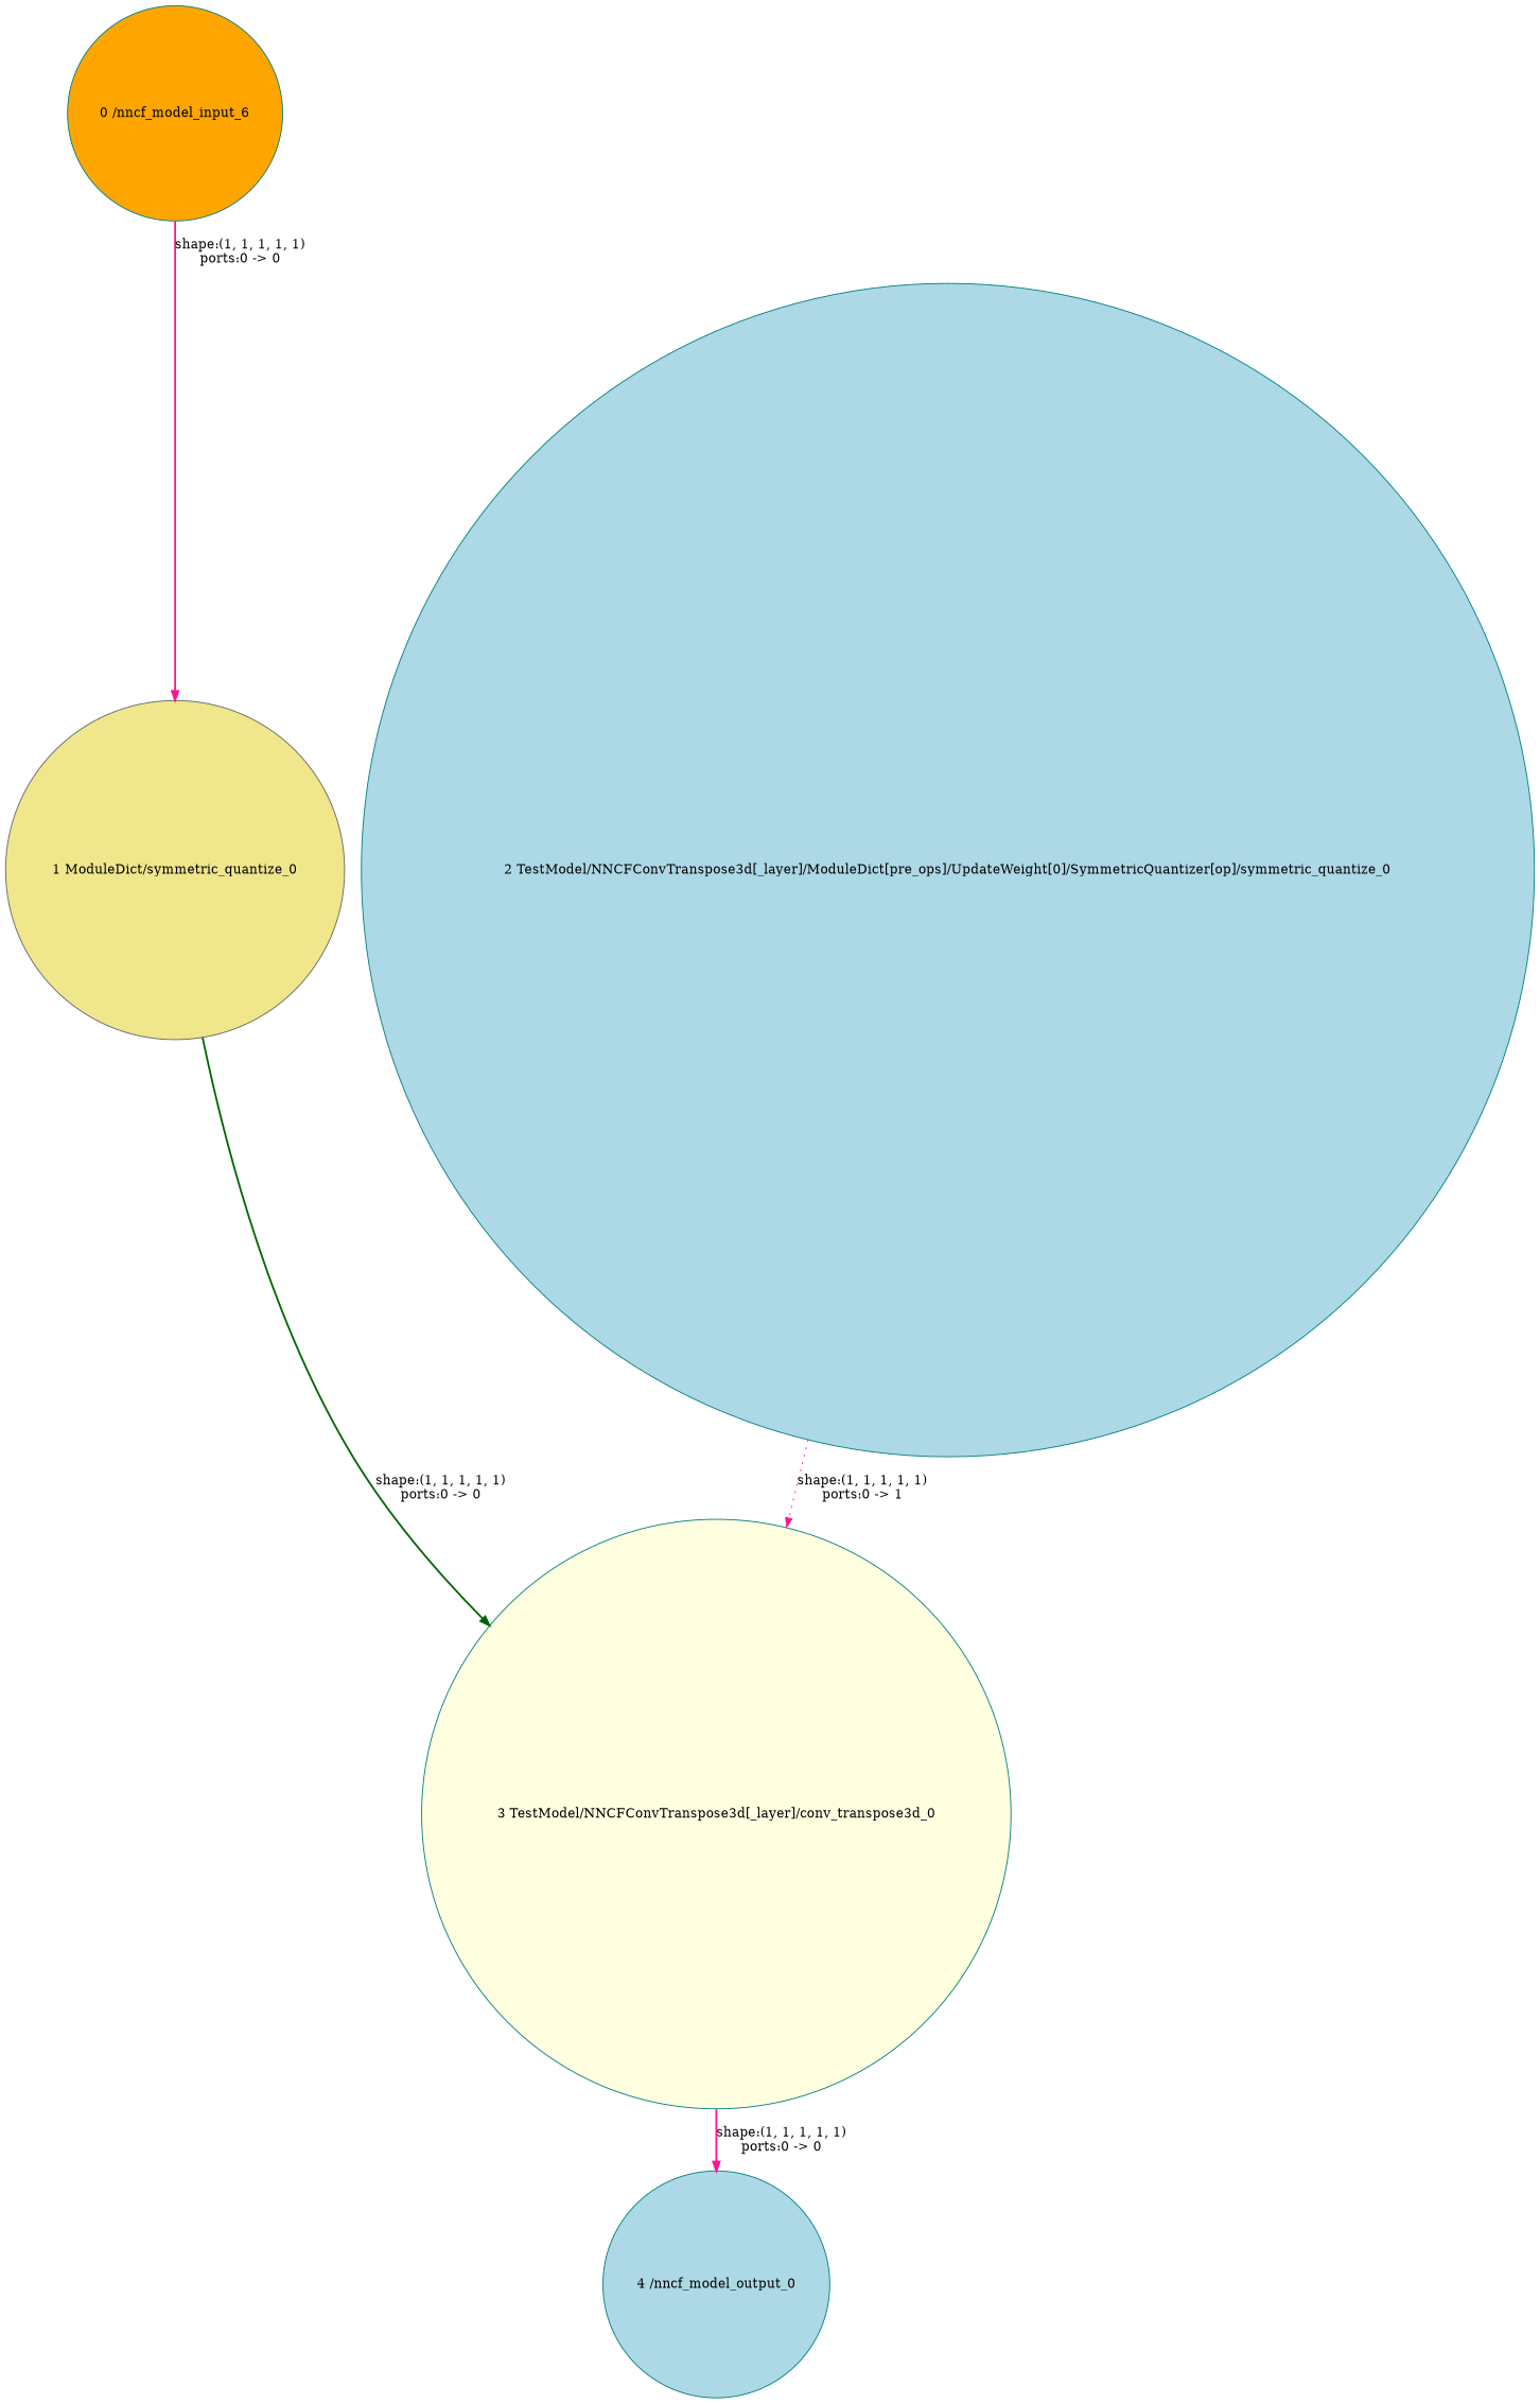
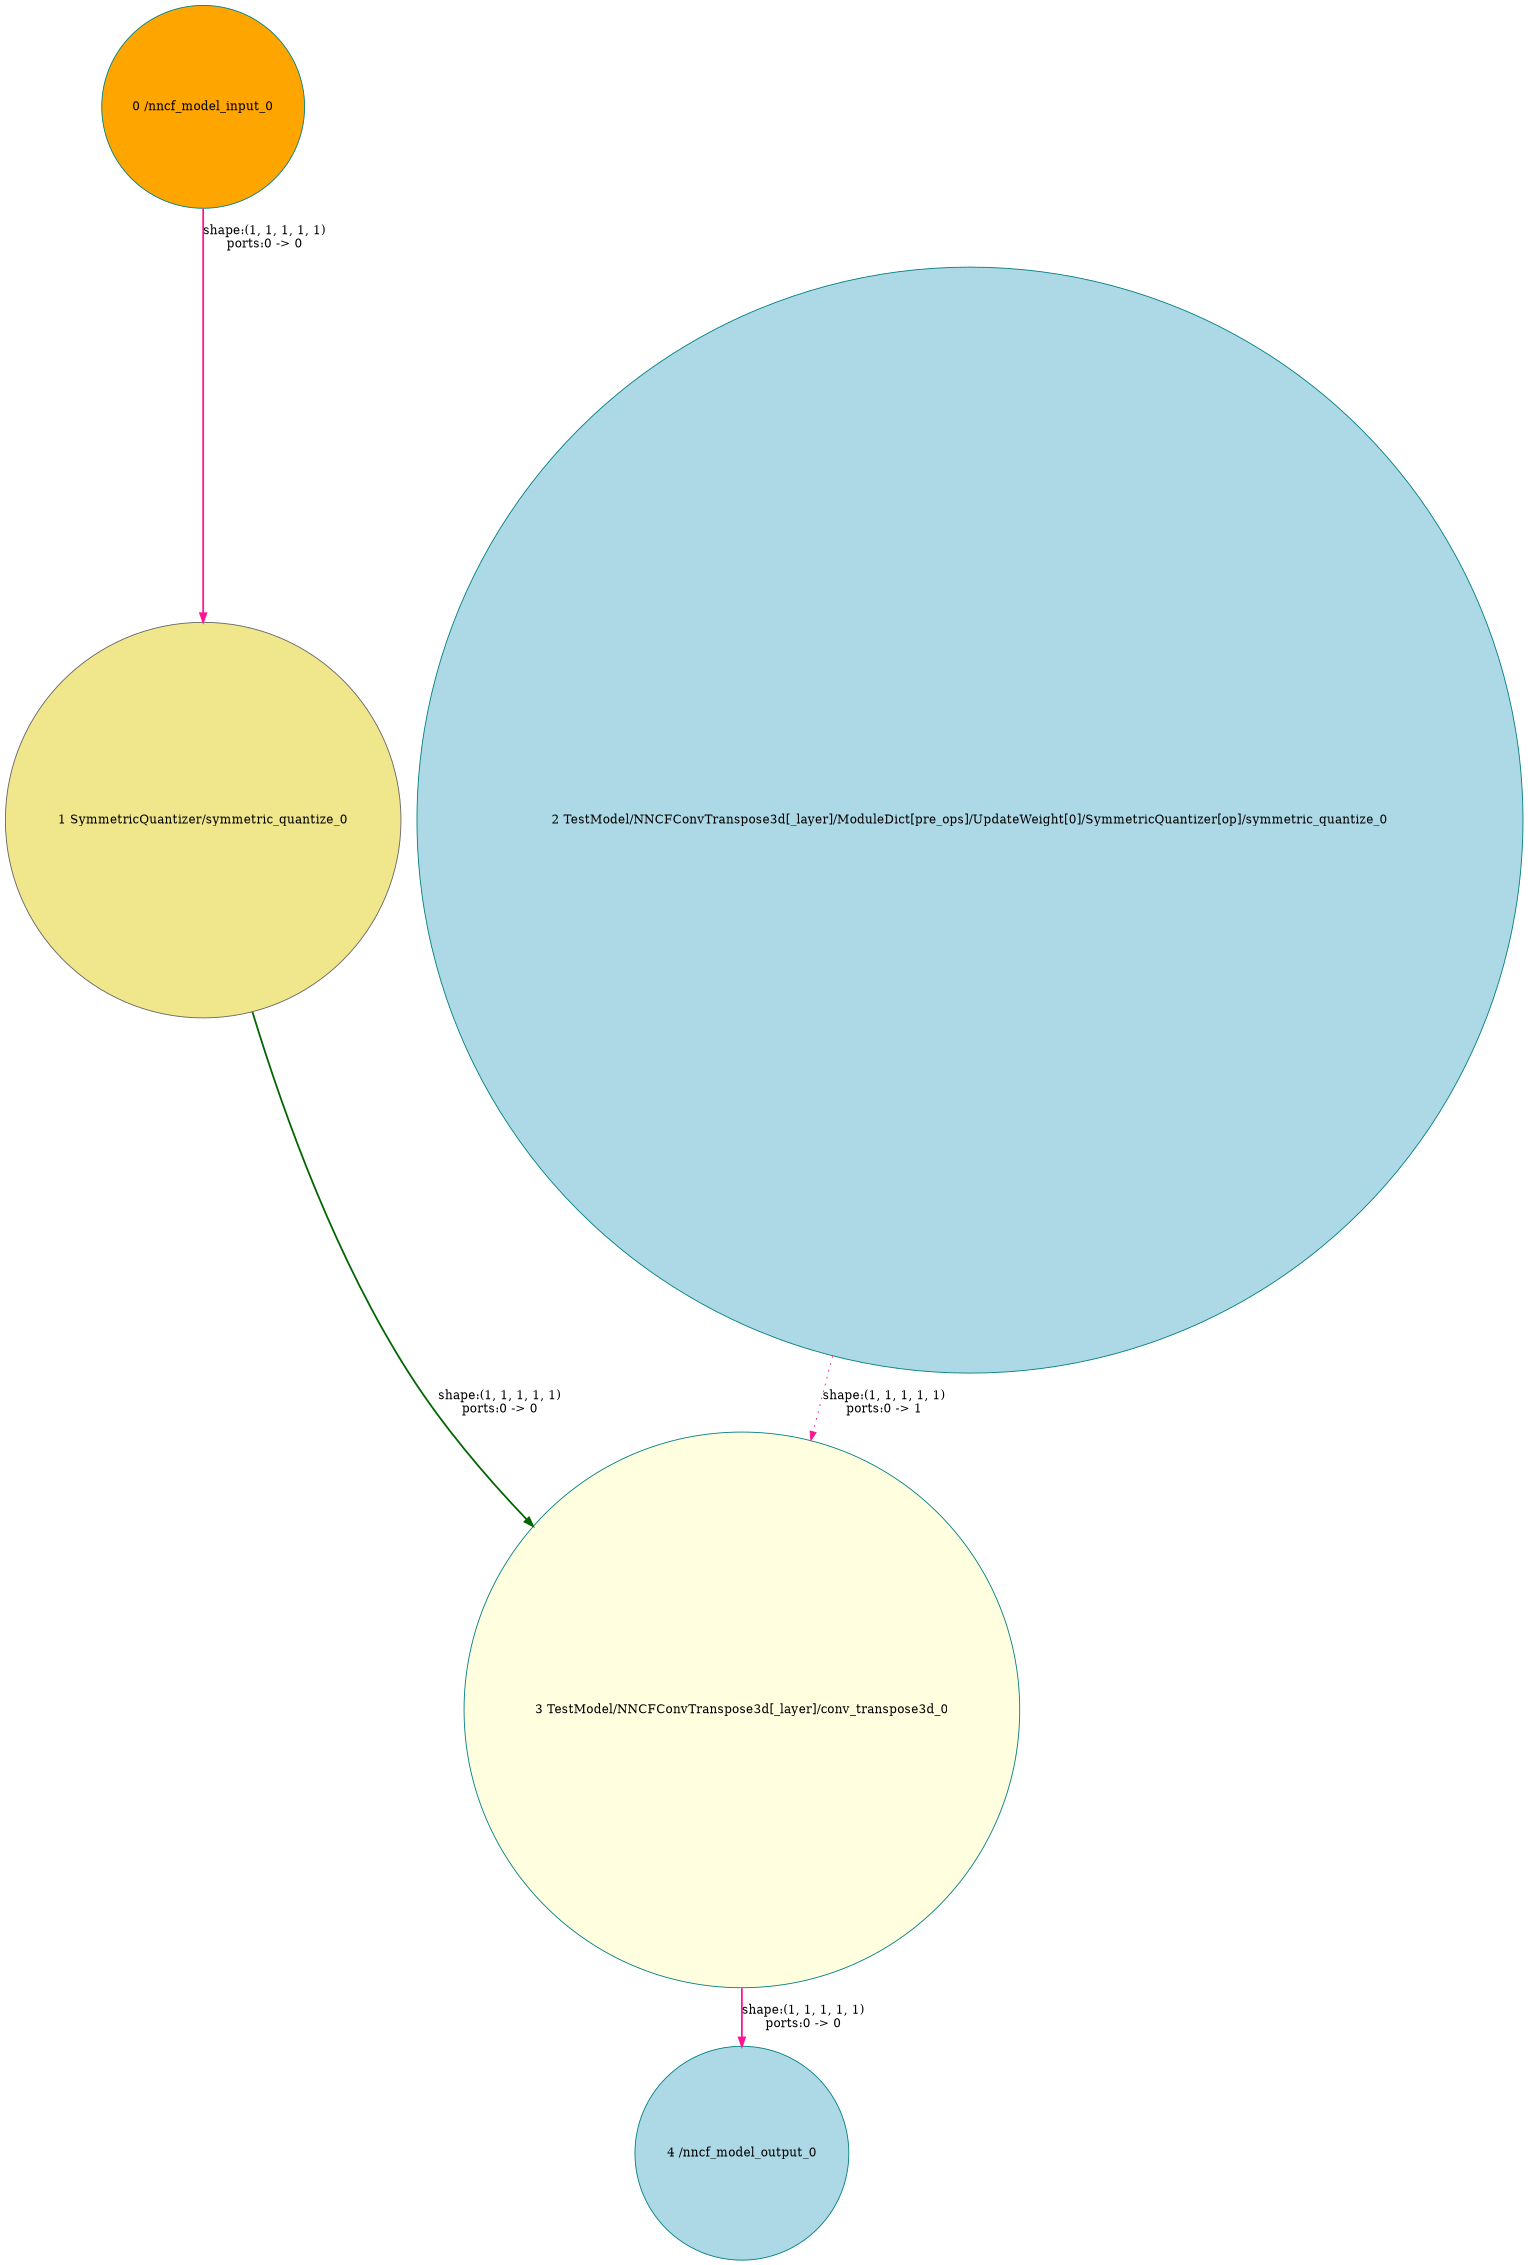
  strict digraph {
    node [color=teal fillcolor=lightblue shape=circle style=filled type=symmetric_quantize]
    edge [color=deeppink style=bold]
-   "0 /nncf_model_input_0" [fillcolor=orange type=nncf_model_input label="0 /nncf_model_input_6"]
-   "1 SymmetricQuantizer/symmetric_quantize_0" [color=gray40 fillcolor=khaki label="1 ModuleDict/symmetric_quantize_0"]
+   "0 /nncf_model_input_0" [fillcolor=orange type=nncf_model_input]
+   "1 SymmetricQuantizer/symmetric_quantize_0" [color=gray40 fillcolor=khaki]
    "3 TestModel/NNCFConvTranspose3d[_layer]/conv_transpose3d_0" [fillcolor=lightyellow type=conv_transpose3d]
    "4 /nncf_model_output_0" [type=nncf_model_output]
    "2 TestModel/NNCFConvTranspose3d[_layer]/ModuleDict[pre_ops]/UpdateWeight[0]/SymmetricQuantizer[op]/symmetric_quantize_0"
    "0 /nncf_model_input_0" -> "1 SymmetricQuantizer/symmetric_quantize_0" [label="shape:(1, 1, 1, 1, 1)\nports:0 -> 0"]
    "1 SymmetricQuantizer/symmetric_quantize_0" -> "3 TestModel/NNCFConvTranspose3d[_layer]/conv_transpose3d_0" [color=darkgreen label="shape:(1, 1, 1, 1, 1)\nports:0 -> 0"]
    "3 TestModel/NNCFConvTranspose3d[_layer]/conv_transpose3d_0" -> "4 /nncf_model_output_0" [label="shape:(1, 1, 1, 1, 1)\nports:0 -> 0"]
    "2 TestModel/NNCFConvTranspose3d[_layer]/ModuleDict[pre_ops]/UpdateWeight[0]/SymmetricQuantizer[op]/symmetric_quantize_0" -> "3 TestModel/NNCFConvTranspose3d[_layer]/conv_transpose3d_0" [label="shape:(1, 1, 1, 1, 1)\nports:0 -> 1" style=dotted]
  }
